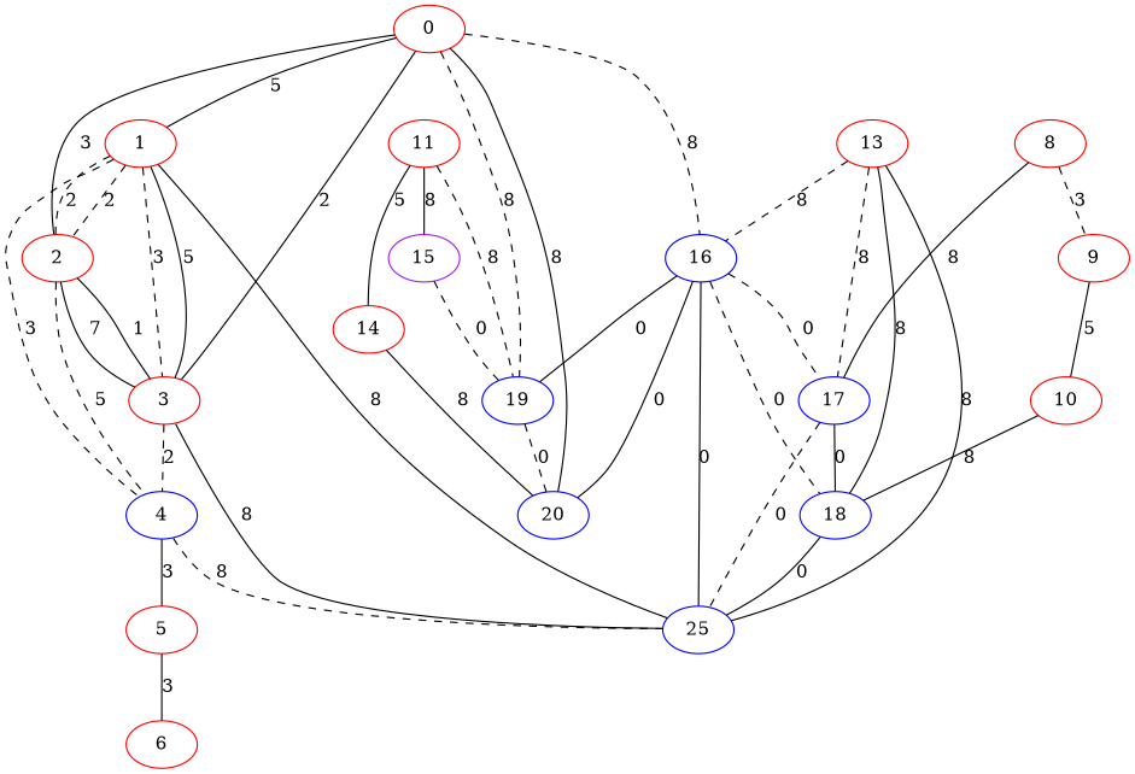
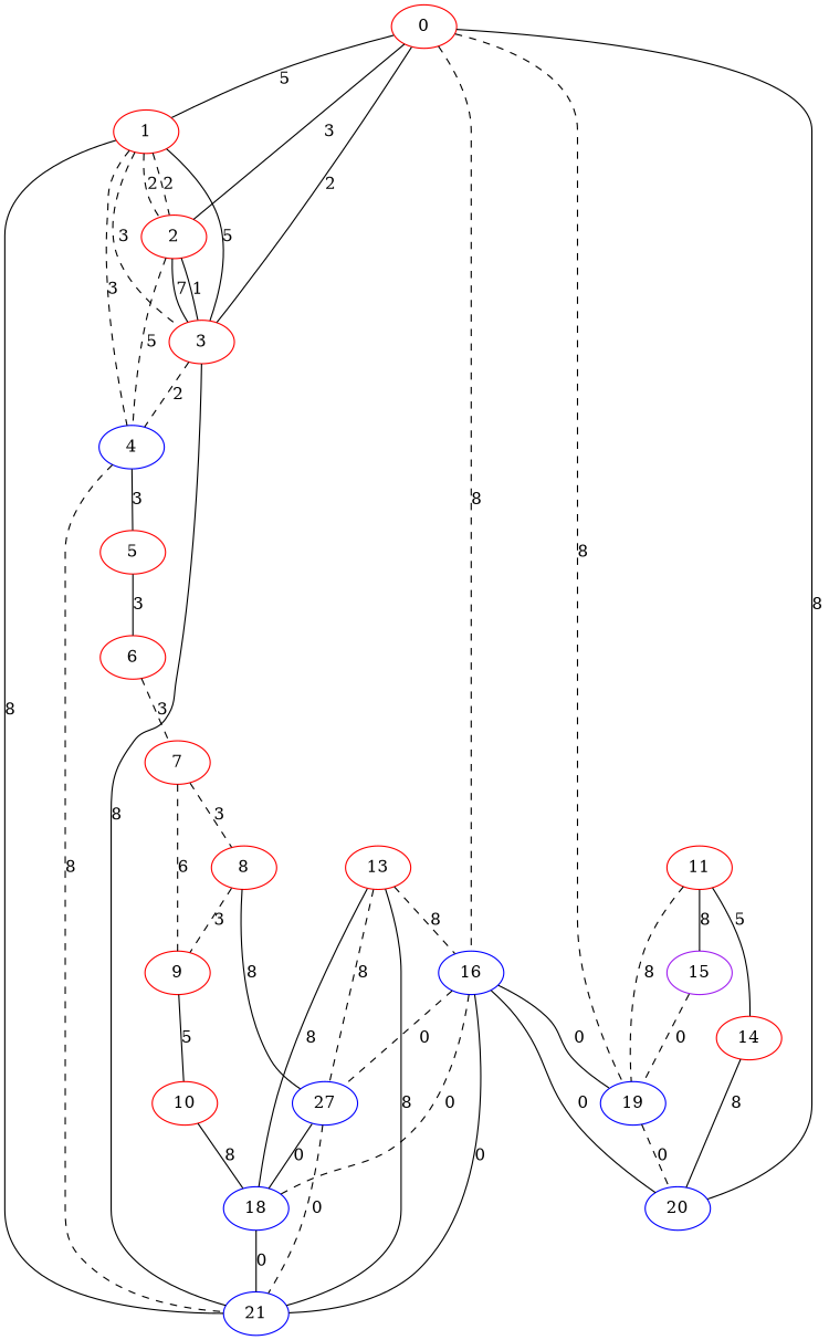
  graph {
    node [color=red weight=1]
    edge [style=solid]
    0
    1
    2
    3
    16 [color=blue weight=3]
    19 [color=blue weight=3]
    20 [color=blue weight=3]
    4 [color=blue]
-   21 [color=blue weight=3 label=25]
-   17 [color=blue weight=3]
+   21 [color=blue weight=3]
+   17 [color=blue weight=3 label=27]
    18 [color=blue weight=3]
    5
    6
+   7
    8
    9
    10
    11
    14
    15 [color=purple weight=4]
    13
    0 -- 1 [label=5]
    0 -- 2 [label=3]
    0 -- 3 [label=2]
    0 -- 16 [label=8 style=dashed]
    0 -- 19 [label=8 style=dashed]
    0 -- 20 [label=8]
    1 -- 2 [label=2 style=dashed]
    1 -- 2 [label=2 style=dashed]
    1 -- 3 [label=5]
    1 -- 3 [label=3 style=dashed]
    1 -- 4 [label=3 style=dashed]
    1 -- 21 [label=8]
    2 -- 3 [label=7]
    2 -- 3 [label=1]
    2 -- 4 [label=5 style=dashed]
    3 -- 4 [label=2 style=dashed]
    3 -- 21 [label=8]
    16 -- 19 [label=0]
    16 -- 20 [label=0]
    16 -- 21 [label=0]
    16 -- 17 [label=0 style=dashed]
    16 -- 18 [label=0 style=dashed]
    19 -- 20 [label=0 style=dashed]
    4 -- 21 [label=8 style=dashed]
    4 -- 5 [label=3]
    17 -- 21 [label=0 style=dashed]
    17 -- 18 [label=0]
    18 -- 21 [label=0]
    5 -- 6 [label=3]
+   6 -- 7 [label=3 style=dashed]
+   7 -- 8 [label=3 style=dashed]
+   7 -- 9 [label=6 style=dashed]
    8 -- 17 [label=8]
    8 -- 9 [label=3 style=dashed]
    9 -- 10 [label=5]
    10 -- 18 [label=8]
    11 -- 19 [label=8 style=dashed]
    11 -- 14 [label=5]
    11 -- 15 [label=8]
    14 -- 20 [label=8]
    15 -- 19 [label=0 style=dashed]
    13 -- 16 [label=8 style=dashed]
    13 -- 21 [label=8]
    13 -- 17 [label=8 style=dashed]
    13 -- 18 [label=8]
  }
